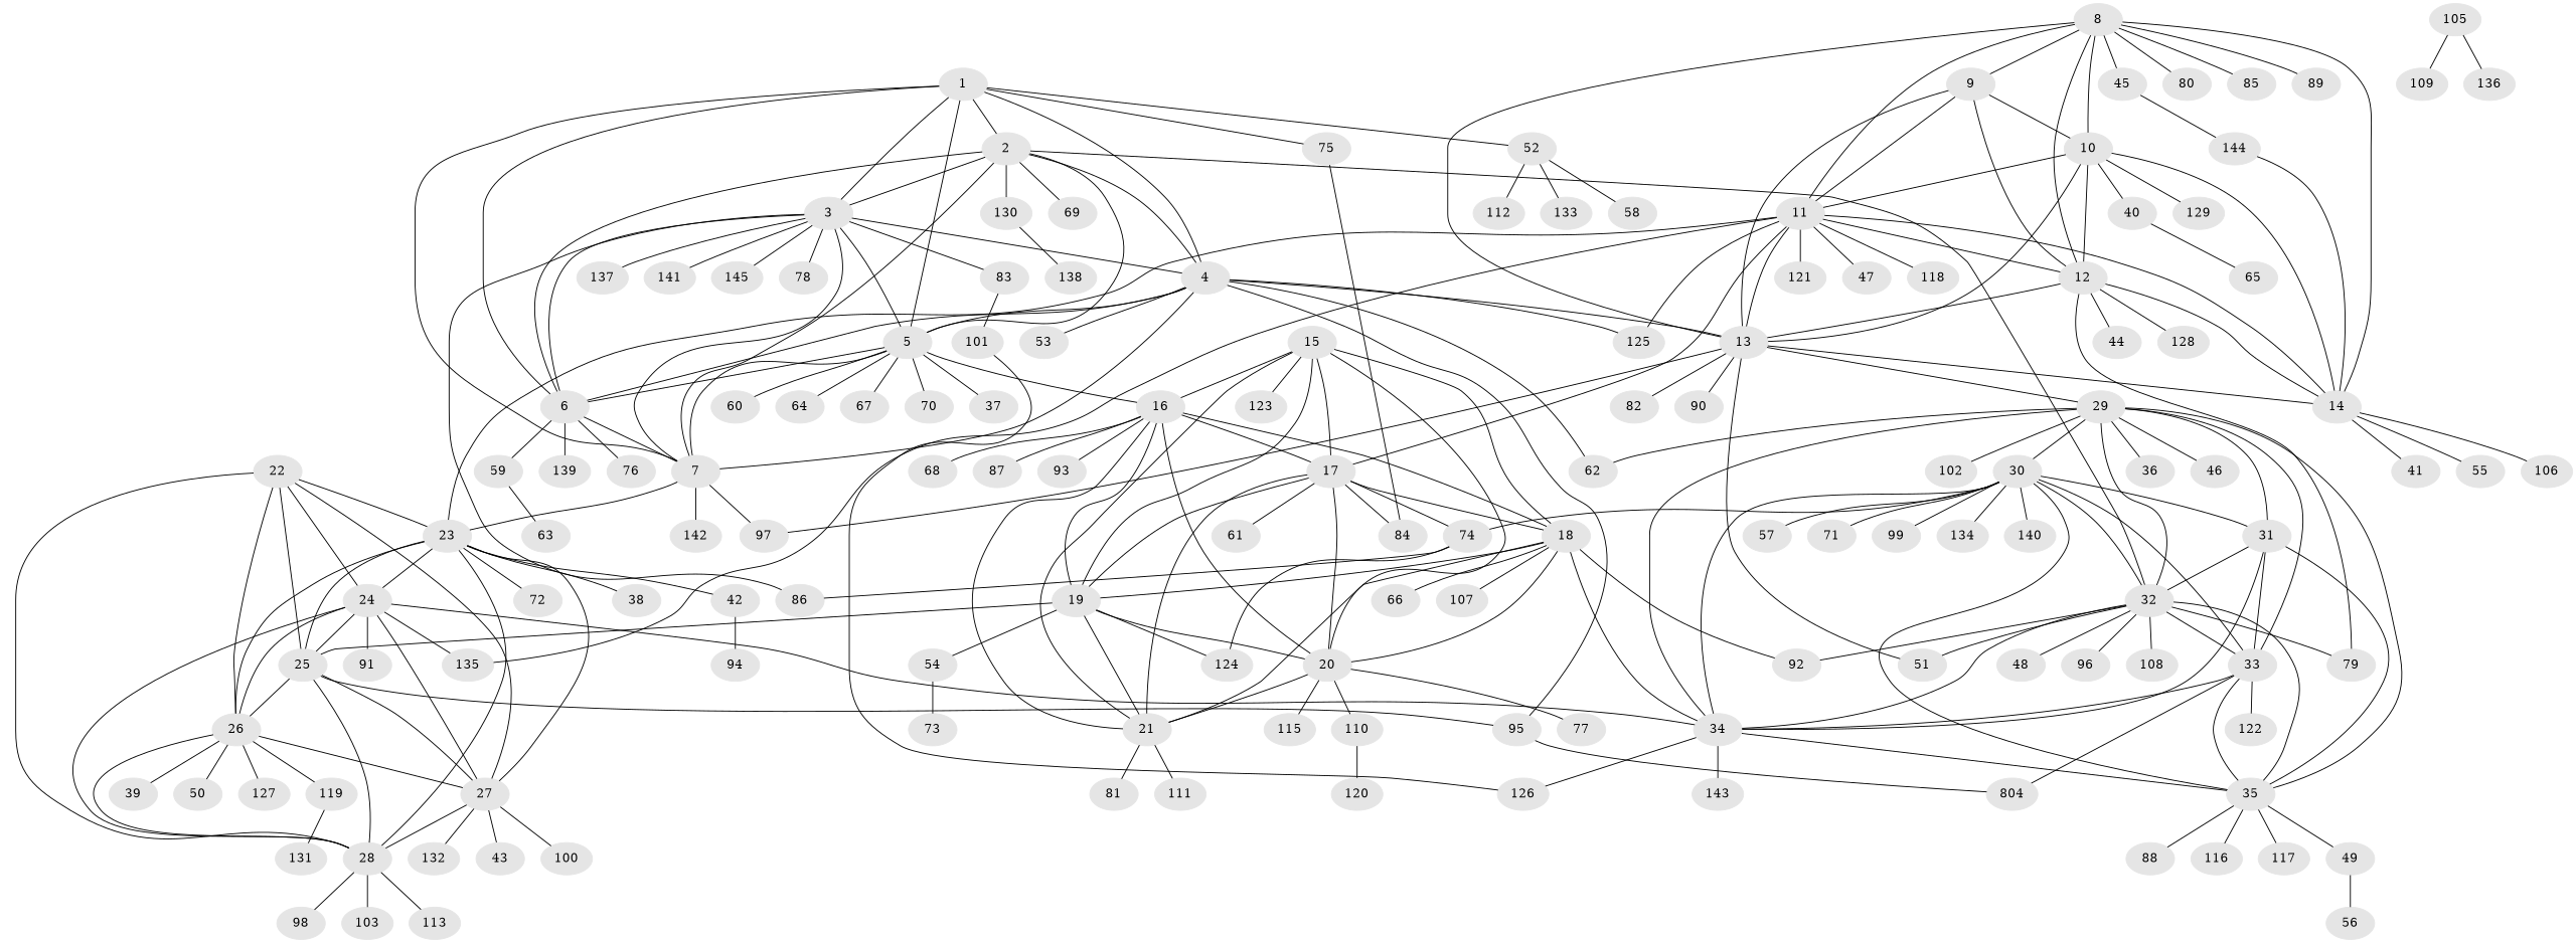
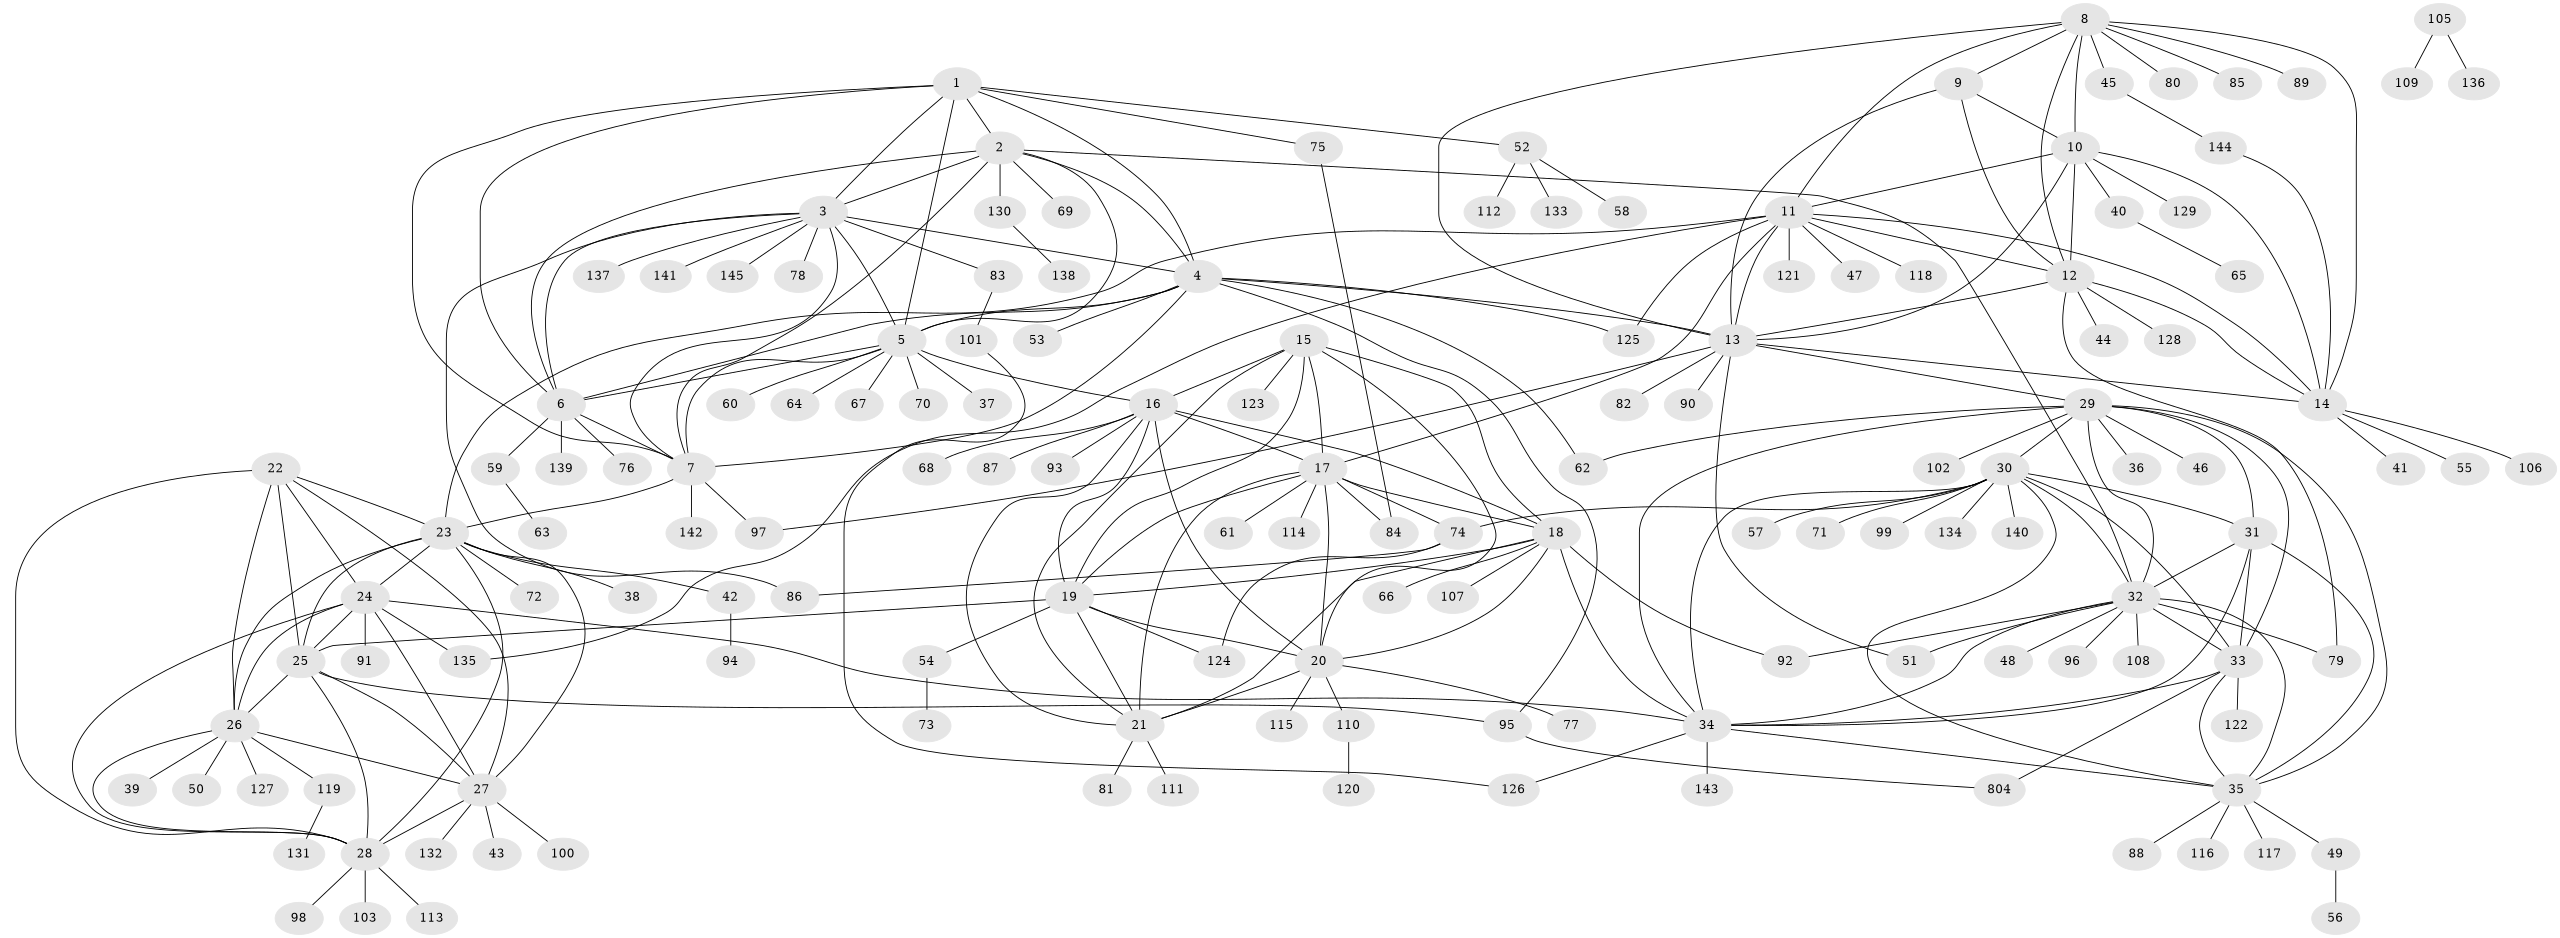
  graph {
    node [color=gray90 style=filled]
    1
    2
    3
    4
    5
    6
    7
    52
    75
    32
    69
    130
    78
    83
    86
    137
    141
    145
    13
    53
    62
    95
    125
    16
    37
    60
    64
    67
    70
    59
    76
    139
    23
    97
    142
    58
    112
    133
    84
    79
    51
    34
    92
    33
    35
    48
    96
    108
    138
    101
    14
    29
    82
    90
    n55 [label=804]
    17
    18
    19
    20
    21
    68
    87
    93
    63
    25
    24
    26
    27
    28
    38
    42
    72
    8
    9
    10
    11
    12
    45
    80
    85
    89
    40
    129
    47
    118
    121
    135
    44
    128
    41
    55
    106
    144
    65
    61
    74
+   114
    30
    31
    36
    46
    102
    15
    123
    66
    107
    54
    124
    77
    110
    115
    81
    111
    126
    143
    73
    120
    22
    91
    39
    50
    119
    127
    43
    100
    132
    98
    103
    113
    94
    105
    109
    136
    131
    57
    71
    99
    134
    140
    122
    49
    88
    116
    117
    56
    1 -- 2
    1 -- 3
    1 -- 4
    1 -- 5
    1 -- 6
    1 -- 7
    1 -- 52
    1 -- 75
    2 -- 3
    2 -- 4
    2 -- 5
    2 -- 6
    2 -- 7
    2 -- 32
    2 -- 69
    2 -- 130
    3 -- 4
    3 -- 5
    3 -- 6
    3 -- 7
    3 -- 78
    3 -- 83
    3 -- 86
    3 -- 137
    3 -- 141
    3 -- 145
    4 -- 5
    4 -- 6
    4 -- 7
    4 -- 13
    4 -- 53
    4 -- 62
    4 -- 95
    4 -- 125
    5 -- 6
    5 -- 7
    5 -- 16
    5 -- 37
    5 -- 60
    5 -- 64
    5 -- 67
    5 -- 70
    6 -- 7
    6 -- 59
    6 -- 76
    6 -- 139
    7 -- 23
    7 -- 97
    7 -- 142
    52 -- 58
    52 -- 112
    52 -- 133
    75 -- 84
    32 -- 79
    32 -- 51
    32 -- 34
    32 -- 92
    32 -- 33
    32 -- 35
    32 -- 48
    32 -- 96
    32 -- 108
    130 -- 138
    83 -- 101
    13 -- 97
    13 -- 51
    13 -- 14
    13 -- 29
    13 -- 82
    13 -- 90
    95 -- n55
    16 -- 17
    16 -- 18
    16 -- 19
    16 -- 20
    16 -- 21
    16 -- 68
    16 -- 87
    16 -- 93
    59 -- 63
    23 -- 25
    23 -- 24
    23 -- 26
    23 -- 27
    23 -- 28
    23 -- 38
    23 -- 42
    23 -- 72
    34 -- 35
    34 -- 126
    34 -- 143
    33 -- 34
    33 -- 35
    33 -- n55
    33 -- 122
    35 -- 49
    35 -- 88
    35 -- 116
    35 -- 117
    101 -- 126
    14 -- 41
    14 -- 55
    14 -- 106
    29 -- 32
    29 -- 62
    29 -- 34
    29 -- 33
    29 -- 35
    29 -- 30
    29 -- 31
    29 -- 36
    29 -- 46
    29 -- 102
    17 -- 84
    17 -- 18
    17 -- 19
    17 -- 20
    17 -- 21
    17 -- 61
    17 -- 74
+   17 -- 114
    18 -- 34
    18 -- 92
    18 -- 19
    18 -- 20
    18 -- 21
    18 -- 66
    18 -- 107
    19 -- 20
    19 -- 21
    19 -- 25
    19 -- 54
    19 -- 124
    20 -- 21
    20 -- 77
    20 -- 110
    20 -- 115
    21 -- 81
    21 -- 111
    25 -- 95
    25 -- 26
    25 -- 27
    25 -- 28
    24 -- 34
    24 -- 25
    24 -- 26
    24 -- 27
    24 -- 28
    24 -- 135
    24 -- 91
    26 -- 27
    26 -- 28
    26 -- 39
    26 -- 50
    26 -- 119
    26 -- 127
    27 -- 28
    27 -- 43
    27 -- 100
    27 -- 132
    28 -- 98
    28 -- 103
    28 -- 113
    42 -- 94
    8 -- 13
    8 -- 14
    8 -- 9
    8 -- 10
    8 -- 11
    8 -- 12
    8 -- 45
    8 -- 80
    8 -- 85
    8 -- 89
    9 -- 13
    9 -- 10
-   9 -- 11
    9 -- 12
    10 -- 13
    10 -- 14
    10 -- 11
    10 -- 12
    10 -- 40
    10 -- 129
    11 -- 13
    11 -- 125
    11 -- 23
    11 -- 14
    11 -- 17
    11 -- 12
    11 -- 47
    11 -- 118
    11 -- 121
    11 -- 135
    12 -- 13
    12 -- 79
    12 -- 14
    12 -- 44
    12 -- 128
    45 -- 144
    40 -- 65
    144 -- 14
    74 -- 86
    74 -- 124
    30 -- 32
    30 -- 34
    30 -- 33
    30 -- 35
    30 -- 74
    30 -- 31
    30 -- 57
    30 -- 71
    30 -- 99
    30 -- 134
    30 -- 140
    31 -- 32
    31 -- 34
    31 -- 33
    31 -- 35
    15 -- 16
    15 -- 17
    15 -- 18
    15 -- 19
    15 -- 20
    15 -- 21
    15 -- 123
    54 -- 73
    110 -- 120
    22 -- 23
    22 -- 25
    22 -- 24
    22 -- 26
    22 -- 27
    22 -- 28
    119 -- 131
    105 -- 109
    105 -- 136
    49 -- 56
  }
